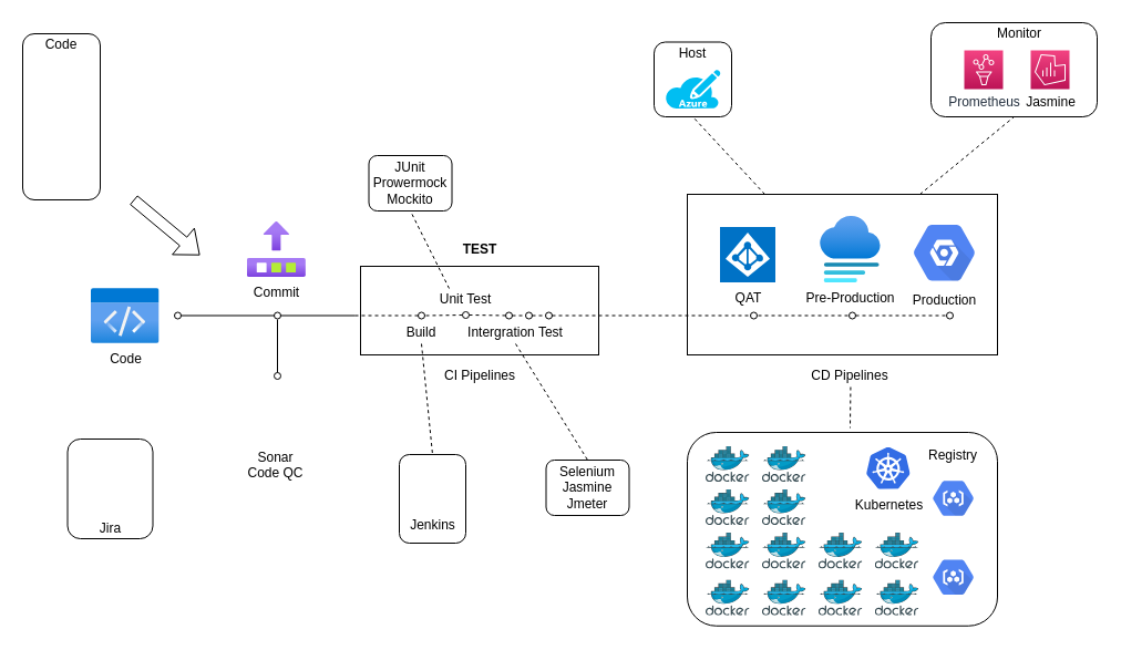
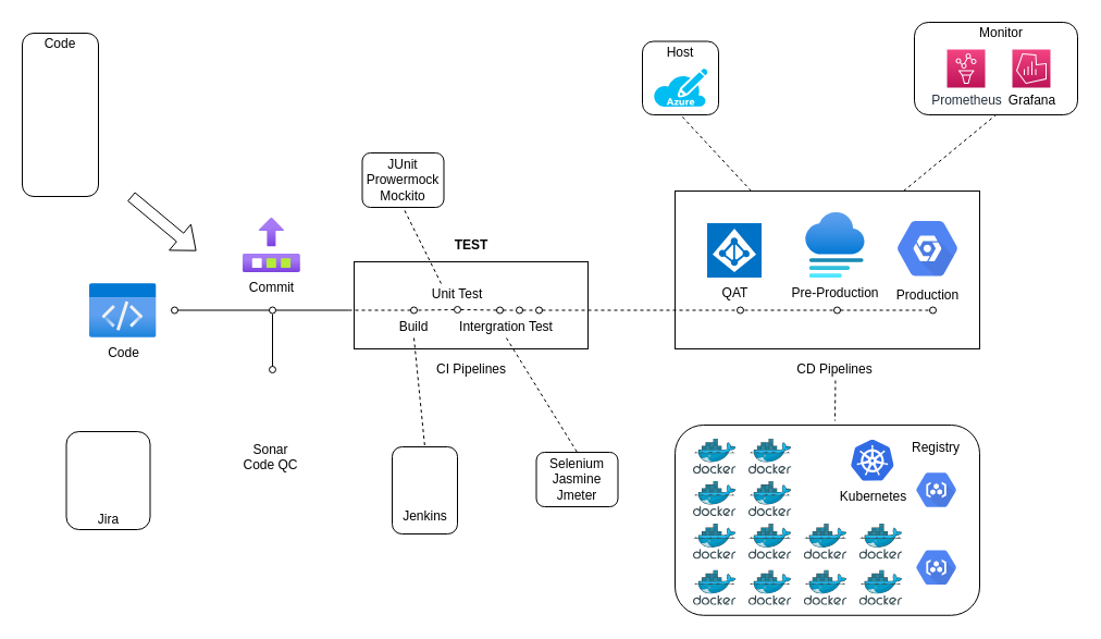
  <mxCell id="0" />
  <mxCell id="1" parent="0" />
  <mxCell id="2" value="" style="rounded=1;whiteSpace=wrap;html=1;" vertex="1" parent="1"><mxGeometry x="20" y="30" width="70" height="150" as="geometry" /></mxCell>
  <mxCell id="3" value="" style="shape=image;html=1;verticalAlign=top;verticalLabelPosition=bottom;labelBackgroundColor=#ffffff;imageAspect=0;aspect=fixed;image=https://cdn4.iconfinder.com/data/icons/logos-and-brands/512/144_Gitlab_logo_logos-128.png" vertex="1" parent="1"><mxGeometry x="35" y="130" width="40" height="40" as="geometry" /></mxCell>
  <mxCell id="4" value="" style="shape=image;html=1;verticalAlign=top;verticalLabelPosition=bottom;labelBackgroundColor=#ffffff;imageAspect=0;aspect=fixed;image=https://cdn3.iconfinder.com/data/icons/social-media-2169/24/social_media_social_media_logo_github_2-128.png" vertex="1" parent="1"><mxGeometry x="35" y="60" width="40" height="40" as="geometry" /></mxCell>
  <mxCell id="5" value="Code" style="text;html=1;strokeColor=none;fillColor=none;align=center;verticalAlign=middle;whiteSpace=wrap;rounded=0;fontSize=12;fontStyle=0" vertex="1" parent="1"><mxGeometry x="35" y="30" width="40" height="20" as="geometry" /></mxCell>
  <mxCell id="6" value="Code" style="aspect=fixed;html=1;points=[];align=center;image;fontSize=12;image=img/lib/azure2/general/Code.svg;" vertex="1" parent="1"><mxGeometry x="82" y="260" width="61.54" height="50" as="geometry" /></mxCell>
  <mxCell id="7" value="Commit" style="aspect=fixed;html=1;points=[];align=center;image;fontSize=12;image=img/lib/azure2/general/Commit.svg;" vertex="1" parent="1"><mxGeometry x="222.94" y="200" width="52.94" height="50" as="geometry" /></mxCell>
  <mxCell id="8" value="Sonar&lt;br style=&quot;font-size: 12px;&quot;&gt;Code QC" style="shape=image;html=1;verticalAlign=top;verticalLabelPosition=bottom;labelBackgroundColor=#ffffff;imageAspect=0;aspect=fixed;image=https://cdn2.iconfinder.com/data/icons/flurry-icons-for-deviants/128/sonar.png;fontSize=12;" vertex="1" parent="1"><mxGeometry x="222.94" y="349" width="50" height="50" as="geometry" /></mxCell>
  <mxCell id="9" value="" style="endArrow=oval;html=1;fontSize=16;strokeWidth=1;startArrow=oval;startFill=0;endFill=0;rounded=0;" edge="1" parent="1"><mxGeometry width="50" height="50" relative="1" as="geometry"><mxPoint x="160" y="284.5" as="sourcePoint" /><mxPoint x="250" y="284.5" as="targetPoint" /></mxGeometry></mxCell>
  <mxCell id="10" value="" style="endArrow=none;html=1;fontSize=16;strokeWidth=1;startArrow=oval;startFill=0;endFill=0;rounded=0;" edge="1" parent="1"><mxGeometry width="50" height="50" relative="1" as="geometry"><mxPoint x="250" y="339" as="sourcePoint" /><mxPoint x="250" y="288" as="targetPoint" /></mxGeometry></mxCell>
  <mxCell id="11" value="" style="endArrow=none;html=1;fontSize=12;strokeColor=#000000;strokeWidth=1;" edge="1" parent="1"><mxGeometry width="50" height="50" relative="1" as="geometry"><mxPoint x="253" y="284.5" as="sourcePoint" /><mxPoint x="320" y="284.5" as="targetPoint" /></mxGeometry></mxCell>
  <mxCell id="12" style="edgeStyle=none;rounded=0;orthogonalLoop=1;jettySize=auto;html=1;exitX=0.5;exitY=1;exitDx=0;exitDy=0;dashed=1;fontSize=12;startArrow=none;startFill=0;endArrow=none;endFill=0;strokeColor=#000000;strokeWidth=1;" edge="1" parent="1" source="13"><mxGeometry relative="1" as="geometry"><mxPoint x="390" y="410" as="targetPoint" /></mxGeometry></mxCell>
  <mxCell id="13" value="Build" style="text;html=1;strokeColor=none;fillColor=none;align=center;verticalAlign=middle;whiteSpace=wrap;rounded=0;fontSize=12;" vertex="1" parent="1"><mxGeometry x="360" y="290" width="40" height="20" as="geometry" /></mxCell>
  <mxCell id="14" style="edgeStyle=none;rounded=0;orthogonalLoop=1;jettySize=auto;html=1;exitX=0.25;exitY=0;exitDx=0;exitDy=0;dashed=1;fontSize=12;startArrow=none;startFill=0;endArrow=none;endFill=0;strokeColor=#000000;strokeWidth=1;" edge="1" parent="1" source="15"><mxGeometry relative="1" as="geometry"><mxPoint x="370" y="190" as="targetPoint" /></mxGeometry></mxCell>
  <mxCell id="15" value="Unit Test" style="text;html=1;strokeColor=none;fillColor=none;align=center;verticalAlign=middle;whiteSpace=wrap;rounded=0;fontSize=12;" vertex="1" parent="1"><mxGeometry x="390" y="260" width="60" height="20" as="geometry" /></mxCell>
  <mxCell id="16" style="edgeStyle=none;rounded=0;orthogonalLoop=1;jettySize=auto;html=1;dashed=1;fontSize=12;startArrow=none;startFill=0;endArrow=none;endFill=0;strokeColor=#000000;strokeWidth=1;entryX=0.5;entryY=0;entryDx=0;entryDy=0;exitX=0.5;exitY=1;exitDx=0;exitDy=0;" edge="1" parent="1" source="17" target="31"><mxGeometry relative="1" as="geometry"><mxPoint x="520" y="410" as="targetPoint" /><mxPoint x="490" y="370" as="sourcePoint" /></mxGeometry></mxCell>
  <mxCell id="17" value="Intergration Test" style="text;html=1;strokeColor=none;fillColor=none;align=center;verticalAlign=middle;whiteSpace=wrap;rounded=0;fontSize=12;" vertex="1" parent="1"><mxGeometry x="415" y="290" width="100" height="20" as="geometry" /></mxCell>
  <mxCell id="18" value="" style="endArrow=oval;html=1;fontSize=16;strokeWidth=1;startArrow=none;startFill=0;endFill=0;rounded=0;dashed=1;" edge="1" parent="1"><mxGeometry width="50" height="50" relative="1" as="geometry"><mxPoint x="320" y="284.5" as="sourcePoint" /><mxPoint x="380" y="284.5" as="targetPoint" /></mxGeometry></mxCell>
  <mxCell id="19" value="" style="endArrow=oval;html=1;fontSize=16;strokeWidth=1;startArrow=none;startFill=0;endFill=0;rounded=0;dashed=1;" edge="1" parent="1"><mxGeometry width="50" height="50" relative="1" as="geometry"><mxPoint x="384" y="284.5" as="sourcePoint" /><mxPoint x="420" y="284" as="targetPoint" /></mxGeometry></mxCell>
  <mxCell id="20" value="" style="endArrow=oval;html=1;fontSize=16;strokeWidth=1;startArrow=none;startFill=0;endFill=0;rounded=0;dashed=1;" edge="1" parent="1"><mxGeometry width="50" height="50" relative="1" as="geometry"><mxPoint x="423" y="284" as="sourcePoint" /><mxPoint x="459" y="284.5" as="targetPoint" /></mxGeometry></mxCell>
  <mxCell id="21" value="" style="endArrow=oval;html=1;fontSize=16;strokeWidth=1;startArrow=none;startFill=0;endFill=0;rounded=0;dashed=1;" edge="1" parent="1"><mxGeometry width="50" height="50" relative="1" as="geometry"><mxPoint x="462" y="284.5" as="sourcePoint" /><mxPoint x="477" y="284.5" as="targetPoint" /></mxGeometry></mxCell>
  <mxCell id="22" value="" style="endArrow=oval;html=1;fontSize=16;strokeWidth=1;startArrow=none;startFill=0;endFill=0;rounded=0;dashed=1;" edge="1" parent="1"><mxGeometry width="50" height="50" relative="1" as="geometry"><mxPoint x="480" y="284.5" as="sourcePoint" /><mxPoint x="495" y="284.5" as="targetPoint" /></mxGeometry></mxCell>
  <mxCell id="23" value="" style="endArrow=oval;html=1;fontSize=16;strokeWidth=1;startArrow=none;startFill=0;endFill=0;rounded=0;dashed=1;" edge="1" parent="1"><mxGeometry width="50" height="50" relative="1" as="geometry"><mxPoint x="498" y="284.5" as="sourcePoint" /><mxPoint x="680" y="284.5" as="targetPoint" /></mxGeometry></mxCell>
  <mxCell id="24" value="CI Pipelines" style="text;html=1;strokeColor=none;fillColor=none;align=center;verticalAlign=middle;whiteSpace=wrap;rounded=0;fontSize=12;" vertex="1" parent="1"><mxGeometry x="382.5" y="329" width="100" height="20" as="geometry" /></mxCell>
  <mxCell id="25" value="TEST" style="text;html=1;strokeColor=none;fillColor=none;align=center;verticalAlign=middle;whiteSpace=wrap;rounded=0;fontSize=12;fontStyle=1" vertex="1" parent="1"><mxGeometry x="382.5" y="215" width="100" height="20" as="geometry" /></mxCell>
  <mxCell id="26" value="JUnit&lt;br&gt;Prowermock&lt;br&gt;Mockito" style="text;html=1;strokeColor=none;fillColor=none;align=center;verticalAlign=middle;whiteSpace=wrap;rounded=0;fontSize=12;" vertex="1" parent="1"><mxGeometry x="330" y="140" width="80" height="50" as="geometry" /></mxCell>
  <mxCell id="27" value="" style="rounded=1;whiteSpace=wrap;html=1;fontSize=12;fillColor=none;" vertex="1" parent="1"><mxGeometry x="332.5" y="140" width="75" height="50" as="geometry" /></mxCell>
  <mxCell id="28" value="Jenkins" style="shape=image;html=1;verticalAlign=top;verticalLabelPosition=bottom;labelBackgroundColor=#ffffff;imageAspect=0;aspect=fixed;image=https://cdn4.iconfinder.com/data/icons/logos-brands-5/24/jenkins-128.png;fontSize=12;fillColor=none;" vertex="1" parent="1"><mxGeometry x="370" y="420" width="40" height="40" as="geometry" /></mxCell>
  <mxCell id="29" value="" style="rounded=1;whiteSpace=wrap;html=1;fontSize=12;fillColor=none;" vertex="1" parent="1"><mxGeometry x="360" y="410" width="60" height="80" as="geometry" /></mxCell>
  <mxCell id="30" value="Selenium&lt;br&gt;Jasmine&lt;br&gt;Jmeter" style="text;html=1;strokeColor=none;fillColor=none;align=center;verticalAlign=middle;whiteSpace=wrap;rounded=0;fontSize=12;" vertex="1" parent="1"><mxGeometry x="500" y="420" width="60" height="40" as="geometry" /></mxCell>
  <mxCell id="31" value="" style="rounded=1;whiteSpace=wrap;html=1;fontSize=12;fillColor=none;" vertex="1" parent="1"><mxGeometry x="492.5" y="415" width="75" height="50" as="geometry" /></mxCell>
  <mxCell id="32" value="" style="rounded=0;whiteSpace=wrap;html=1;fontSize=12;fillColor=none;" vertex="1" parent="1"><mxGeometry x="325" y="240" width="215" height="80" as="geometry" /></mxCell>
  <mxCell id="33" value="QAT" style="aspect=fixed;html=1;points=[];align=center;image;fontSize=12;image=img/lib/mscae/Access_Review.svg;fillColor=none;" vertex="1" parent="1"><mxGeometry x="650" y="205" width="50" height="50" as="geometry" /></mxCell>
  <mxCell id="34" value="Pre-Production" style="aspect=fixed;html=1;points=[];align=center;image;fontSize=12;image=img/lib/azure2/general/Website_Staging.svg;fillColor=none;" vertex="1" parent="1"><mxGeometry x="740" y="195" width="54.86" height="60" as="geometry" /></mxCell>
  <mxCell id="35" value="Production" style="html=1;fillColor=#5184F3;strokeColor=none;verticalAlign=top;labelPosition=center;verticalLabelPosition=bottom;align=center;spacingTop=-6;fontSize=12;fontStyle=0;shape=mxgraph.gcp2.hexIcon;prIcon=placeholder;spacing=0;" vertex="1" parent="1"><mxGeometry x="810" y="190.5" width="84.05" height="74.5" as="geometry" /></mxCell>
  <mxCell id="36" value="" style="endArrow=oval;html=1;fontSize=16;strokeWidth=1;startArrow=none;startFill=0;endFill=0;rounded=0;dashed=1;" edge="1" parent="1"><mxGeometry width="50" height="50" relative="1" as="geometry"><mxPoint x="684" y="284.5" as="sourcePoint" /><mxPoint x="769" y="284.5" as="targetPoint" /></mxGeometry></mxCell>
  <mxCell id="37" value="" style="endArrow=oval;html=1;fontSize=16;strokeWidth=1;startArrow=none;startFill=0;endFill=0;rounded=0;dashed=1;" edge="1" parent="1"><mxGeometry width="50" height="50" relative="1" as="geometry"><mxPoint x="772" y="284.5" as="sourcePoint" /><mxPoint x="857" y="284.5" as="targetPoint" /></mxGeometry></mxCell>
  <mxCell id="38" style="edgeStyle=none;rounded=0;orthogonalLoop=1;jettySize=auto;html=1;exitX=0.75;exitY=0;exitDx=0;exitDy=0;entryX=0.5;entryY=1;entryDx=0;entryDy=0;dashed=1;fontSize=12;fontColor=#000000;startArrow=none;startFill=0;endArrow=none;endFill=0;strokeColor=#000000;strokeWidth=1;" edge="1" parent="1" source="40" target="45"><mxGeometry relative="1" as="geometry" /></mxCell>
  <mxCell id="39" style="edgeStyle=none;rounded=0;orthogonalLoop=1;jettySize=auto;html=1;exitX=0.25;exitY=0;exitDx=0;exitDy=0;entryX=0.5;entryY=1;entryDx=0;entryDy=0;dashed=1;fontSize=12;fontColor=#000000;startArrow=none;startFill=0;endArrow=none;endFill=0;strokeColor=#000000;strokeWidth=1;" edge="1" parent="1" source="40" target="50"><mxGeometry relative="1" as="geometry" /></mxCell>
  <mxCell id="40" value="" style="rounded=0;whiteSpace=wrap;html=1;fontSize=12;fontColor=#000000;fillColor=none;" vertex="1" parent="1"><mxGeometry x="620" y="175" width="280" height="145" as="geometry" /></mxCell>
  <mxCell id="41" style="edgeStyle=none;rounded=0;orthogonalLoop=1;jettySize=auto;html=1;exitX=0.5;exitY=1;exitDx=0;exitDy=0;entryX=0.525;entryY=-0.023;entryDx=0;entryDy=0;entryPerimeter=0;dashed=1;fontSize=12;fontColor=#000000;startArrow=none;startFill=0;endArrow=none;endFill=0;strokeColor=#000000;strokeWidth=1;" edge="1" parent="1" source="42" target="68"><mxGeometry relative="1" as="geometry" /></mxCell>
  <mxCell id="42" value="CD Pipelines" style="text;html=1;strokeColor=none;fillColor=none;align=center;verticalAlign=middle;whiteSpace=wrap;rounded=0;fontSize=12;" vertex="1" parent="1"><mxGeometry x="717.43" y="329" width="100" height="20" as="geometry" /></mxCell>
  <mxCell id="43" value="" style="group" vertex="1" connectable="0" parent="1"><mxGeometry x="840" y="20" width="150" height="85" as="geometry" /></mxCell>
  <mxCell id="44" value="Prometheus" style="points=[[0,0,0],[0.25,0,0],[0.5,0,0],[0.75,0,0],[1,0,0],[0,1,0],[0.25,1,0],[0.5,1,0],[0.75,1,0],[1,1,0],[0,0.25,0],[0,0.5,0],[0,0.75,0],[1,0.25,0],[1,0.5,0],[1,0.75,0]];points=[[0,0,0],[0.25,0,0],[0.5,0,0],[0.75,0,0],[1,0,0],[0,1,0],[0.25,1,0],[0.5,1,0],[0.75,1,0],[1,1,0],[0,0.25,0],[0,0.5,0],[0,0.75,0],[1,0.25,0],[1,0.5,0],[1,0.75,0]];outlineConnect=0;fontColor=#232F3E;gradientColor=#F34482;gradientDirection=north;fillColor=#BC1356;strokeColor=#ffffff;dashed=0;verticalLabelPosition=bottom;verticalAlign=top;align=center;html=1;fontSize=12;fontStyle=0;aspect=fixed;shape=mxgraph.aws4.resourceIcon;resIcon=mxgraph.aws4.managed_service_for_prometheus;spacing=0;" vertex="1" parent="43"><mxGeometry x="30" y="25" width="35" height="35" as="geometry" /></mxCell>
  <mxCell id="45" value="" style="rounded=1;whiteSpace=wrap;html=1;fillColor=none;" vertex="1" parent="43"><mxGeometry width="150" height="85" as="geometry" /></mxCell>
- <mxCell id="46" value="&lt;span style=&quot;font-family: &amp;#34;arial&amp;#34; , sans-serif ; background-color: rgb(255 , 255 , 255)&quot;&gt;&lt;font color=&quot;#000000&quot; style=&quot;font-size: 12px&quot;&gt;Jasmine&lt;/font&gt;&lt;/span&gt;" style="points=[[0,0,0],[0.25,0,0],[0.5,0,0],[0.75,0,0],[1,0,0],[0,1,0],[0.25,1,0],[0.5,1,0],[0.75,1,0],[1,1,0],[0,0.25,0],[0,0.5,0],[0,0.75,0],[1,0.25,0],[1,0.5,0],[1,0.75,0]];points=[[0,0,0],[0.25,0,0],[0.5,0,0],[0.75,0,0],[1,0,0],[0,1,0],[0.25,1,0],[0.5,1,0],[0.75,1,0],[1,1,0],[0,0.25,0],[0,0.5,0],[0,0.75,0],[1,0.25,0],[1,0.5,0],[1,0.75,0]];outlineConnect=0;fontColor=#232F3E;gradientColor=#F34482;gradientDirection=north;fillColor=#BC1356;strokeColor=#ffffff;dashed=0;verticalLabelPosition=bottom;verticalAlign=top;align=center;html=1;fontSize=12;fontStyle=0;aspect=fixed;shape=mxgraph.aws4.resourceIcon;resIcon=mxgraph.aws4.managed_service_for_grafana;spacing=0;" vertex="1" parent="43"><mxGeometry x="90" y="25" width="35" height="35" as="geometry" /></mxCell>
+ <mxCell id="46" value="&lt;span style=&quot;font-family: &amp;#34;arial&amp;#34; , sans-serif ; background-color: rgb(255 , 255 , 255)&quot;&gt;&lt;font color=&quot;#000000&quot; style=&quot;font-size: 12px&quot;&gt;Grafana&lt;/font&gt;&lt;/span&gt;" style="points=[[0,0,0],[0.25,0,0],[0.5,0,0],[0.75,0,0],[1,0,0],[0,1,0],[0.25,1,0],[0.5,1,0],[0.75,1,0],[1,1,0],[0,0.25,0],[0,0.5,0],[0,0.75,0],[1,0.25,0],[1,0.5,0],[1,0.75,0]];points=[[0,0,0],[0.25,0,0],[0.5,0,0],[0.75,0,0],[1,0,0],[0,1,0],[0.25,1,0],[0.5,1,0],[0.75,1,0],[1,1,0],[0,0.25,0],[0,0.5,0],[0,0.75,0],[1,0.25,0],[1,0.5,0],[1,0.75,0]];outlineConnect=0;fontColor=#232F3E;gradientColor=#F34482;gradientDirection=north;fillColor=#BC1356;strokeColor=#ffffff;dashed=0;verticalLabelPosition=bottom;verticalAlign=top;align=center;html=1;fontSize=12;fontStyle=0;aspect=fixed;shape=mxgraph.aws4.resourceIcon;resIcon=mxgraph.aws4.managed_service_for_grafana;spacing=0;" vertex="1" parent="43"><mxGeometry x="90" y="25" width="35" height="35" as="geometry" /></mxCell>
  <mxCell id="47" value="Monitor" style="text;html=1;strokeColor=none;fillColor=none;align=center;verticalAlign=middle;whiteSpace=wrap;rounded=0;fontSize=12;fontStyle=0" vertex="1" parent="43"><mxGeometry x="60" width="40" height="20" as="geometry" /></mxCell>
  <mxCell id="48" value="" style="group" vertex="1" connectable="0" parent="1"><mxGeometry x="590" y="37.5" width="70" height="67.5" as="geometry" /></mxCell>
  <mxCell id="49" value="" style="verticalLabelPosition=bottom;html=1;verticalAlign=top;align=center;strokeColor=none;fillColor=#00BEF2;shape=mxgraph.azure.azure_subscription;fontSize=12;fontColor=#000000;" vertex="1" parent="48"><mxGeometry x="10" y="25" width="50" height="35" as="geometry" /></mxCell>
  <mxCell id="50" value="" style="rounded=1;whiteSpace=wrap;html=1;fontSize=12;fontColor=#000000;fillColor=none;gradientColor=#ffffff;" vertex="1" parent="48"><mxGeometry width="70" height="67.5" as="geometry" /></mxCell>
  <mxCell id="51" value="Host" style="text;html=1;strokeColor=none;fillColor=none;align=center;verticalAlign=middle;whiteSpace=wrap;rounded=0;fontSize=12;fontColor=#000000;" vertex="1" parent="48"><mxGeometry x="15" width="40" height="20" as="geometry" /></mxCell>
  <mxCell id="52" value="" style="group" vertex="1" connectable="0" parent="1"><mxGeometry x="620" y="390" width="280" height="174.75" as="geometry" /></mxCell>
  <mxCell id="53" value="" style="html=1;fillColor=#5184F3;strokeColor=none;verticalAlign=top;labelPosition=center;verticalLabelPosition=bottom;align=center;spacingTop=-6;fontSize=11;fontStyle=1;fontColor=#999999;shape=mxgraph.gcp2.hexIcon;prIcon=container_registry" vertex="1" parent="52"><mxGeometry x="212.121" y="36.414" width="56" height="46.31" as="geometry" /></mxCell>
  <mxCell id="54" value="" style="html=1;fillColor=#5184F3;strokeColor=none;verticalAlign=top;labelPosition=center;verticalLabelPosition=bottom;align=center;spacingTop=-6;fontSize=11;fontStyle=1;fontColor=#999999;shape=mxgraph.gcp2.hexIcon;prIcon=container_registry" vertex="1" parent="52"><mxGeometry x="212.121" y="107.66" width="56" height="46.31" as="geometry" /></mxCell>
  <mxCell id="55" value="Registry" style="text;html=1;strokeColor=none;fillColor=none;align=center;verticalAlign=middle;whiteSpace=wrap;rounded=0;fontSize=12;fontColor=#000000;" vertex="1" parent="52"><mxGeometry x="223.152" y="12.666" width="33.939" height="15.832" as="geometry" /></mxCell>
  <mxCell id="56" value="" style="aspect=fixed;html=1;points=[];align=center;image;fontSize=12;image=img/lib/mscae/Docker.svg;fontColor=#000000;fillColor=none;gradientColor=#ffffff;" vertex="1" parent="52"><mxGeometry x="67.879" y="133.388" width="39.581" height="32.456" as="geometry" /></mxCell>
  <mxCell id="57" value="" style="aspect=fixed;html=1;points=[];align=center;image;fontSize=12;image=img/lib/mscae/Docker.svg;fontColor=#000000;fillColor=none;gradientColor=#ffffff;" vertex="1" parent="52"><mxGeometry x="67.879" y="12.666" width="39.581" height="32.456" as="geometry" /></mxCell>
  <mxCell id="58" value="" style="aspect=fixed;html=1;points=[];align=center;image;fontSize=12;image=img/lib/mscae/Docker.svg;fontColor=#000000;fillColor=none;gradientColor=#ffffff;" vertex="1" parent="52"><mxGeometry x="67.879" y="51.653" width="39.581" height="32.456" as="geometry" /></mxCell>
  <mxCell id="59" value="" style="aspect=fixed;html=1;points=[];align=center;image;fontSize=12;image=img/lib/mscae/Docker.svg;fontColor=#000000;fillColor=none;gradientColor=#ffffff;" vertex="1" parent="52"><mxGeometry x="67.879" y="91.036" width="39.581" height="32.456" as="geometry" /></mxCell>
  <mxCell id="60" value="" style="aspect=fixed;html=1;points=[];align=center;image;fontSize=12;image=img/lib/mscae/Docker.svg;fontColor=#000000;fillColor=none;gradientColor=#ffffff;" vertex="1" parent="52"><mxGeometry x="118.788" y="133.388" width="39.581" height="32.456" as="geometry" /></mxCell>
  <mxCell id="61" value="" style="aspect=fixed;html=1;points=[];align=center;image;fontSize=12;image=img/lib/mscae/Docker.svg;fontColor=#000000;fillColor=none;gradientColor=#ffffff;" vertex="1" parent="52"><mxGeometry x="169.697" y="91.036" width="39.581" height="32.456" as="geometry" /></mxCell>
  <mxCell id="62" value="" style="aspect=fixed;html=1;points=[];align=center;image;fontSize=12;image=img/lib/mscae/Docker.svg;fontColor=#000000;fillColor=none;gradientColor=#ffffff;" vertex="1" parent="52"><mxGeometry x="169.697" y="133.388" width="39.581" height="32.456" as="geometry" /></mxCell>
  <mxCell id="63" value="" style="aspect=fixed;html=1;points=[];align=center;image;fontSize=12;image=img/lib/mscae/Docker.svg;fontColor=#000000;fillColor=none;gradientColor=#ffffff;" vertex="1" parent="52"><mxGeometry x="118.788" y="91.036" width="39.581" height="32.456" as="geometry" /></mxCell>
  <mxCell id="64" value="" style="aspect=fixed;html=1;points=[];align=center;image;fontSize=12;image=img/lib/mscae/Docker.svg;fontColor=#000000;fillColor=none;gradientColor=#ffffff;" vertex="1" parent="52"><mxGeometry x="16.97" y="133.388" width="39.581" height="32.456" as="geometry" /></mxCell>
  <mxCell id="65" value="" style="aspect=fixed;html=1;points=[];align=center;image;fontSize=12;image=img/lib/mscae/Docker.svg;fontColor=#000000;fillColor=none;gradientColor=#ffffff;" vertex="1" parent="52"><mxGeometry x="16.97" y="12.666" width="39.581" height="32.456" as="geometry" /></mxCell>
  <mxCell id="66" value="" style="aspect=fixed;html=1;points=[];align=center;image;fontSize=12;image=img/lib/mscae/Docker.svg;fontColor=#000000;fillColor=none;gradientColor=#ffffff;" vertex="1" parent="52"><mxGeometry x="16.97" y="51.653" width="39.581" height="32.456" as="geometry" /></mxCell>
  <mxCell id="67" value="" style="aspect=fixed;html=1;points=[];align=center;image;fontSize=12;image=img/lib/mscae/Docker.svg;fontColor=#000000;fillColor=none;gradientColor=#ffffff;" vertex="1" parent="52"><mxGeometry x="16.97" y="91.036" width="39.581" height="32.456" as="geometry" /></mxCell>
  <mxCell id="68" value="" style="rounded=1;whiteSpace=wrap;html=1;fontSize=12;fontColor=#000000;fillColor=none;gradientColor=#ffffff;" vertex="1" parent="52"><mxGeometry width="280" height="174.75" as="geometry" /></mxCell>
  <mxCell id="69" value="Kubernetes" style="aspect=fixed;html=1;points=[];align=center;image;fontSize=12;image=img/lib/mscae/Kubernetes.svg;fontColor=#000000;fillColor=none;gradientColor=#ffffff;" vertex="1" parent="52"><mxGeometry x="162.062" y="13.655" width="39.581" height="37.998" as="geometry" /></mxCell>
  <mxCell id="70" value="" style="shape=flexArrow;endArrow=classic;html=1;fontSize=12;fontColor=#000000;strokeColor=#000000;strokeWidth=1;" edge="1" parent="1"><mxGeometry width="50" height="50" relative="1" as="geometry"><mxPoint x="120" y="180" as="sourcePoint" /><mxPoint x="180" y="230" as="targetPoint" /></mxGeometry></mxCell>
  <mxCell id="71" value="Jira" style="shape=image;html=1;verticalAlign=top;verticalLabelPosition=bottom;labelBackgroundColor=#ffffff;imageAspect=0;aspect=fixed;image=https://cdn3.iconfinder.com/data/icons/social-media-2169/24/social_media_social_media_logo_confluence-128.png;fontSize=12;fontColor=#000000;fillColor=none;gradientColor=#ffffff;spacing=0;" vertex="1" parent="1"><mxGeometry x="75" y="417" width="48" height="48" as="geometry" /></mxCell>
  <mxCell id="72" value="" style="rounded=1;whiteSpace=wrap;html=1;fontSize=12;fontColor=#000000;fillColor=none;gradientColor=#ffffff;" vertex="1" parent="1"><mxGeometry x="60.5" y="396" width="77" height="90" as="geometry" /></mxCell>
